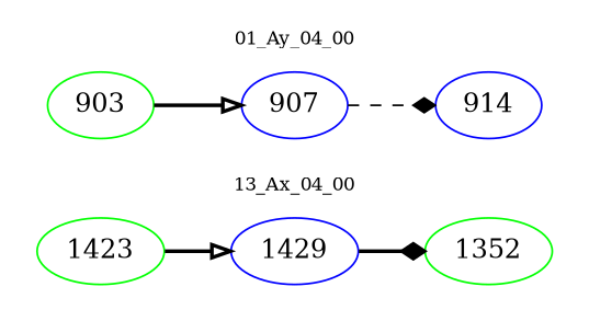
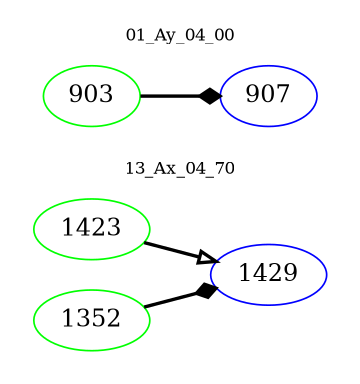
  digraph {
    rankdir=LR
    node [color=green]
    edge [arrowhead=onormal color=black style=bold]
    n1 [label=1423]
    n2 [color=blue label=1429]
    n3 [label=1352]
    n4 [label=903]
    n5 [color=blue label=907]
-   n6 [color=blue label=914]
    subgraph cluster_1 {
      color=white
      fontsize=10
-     label="13_Ax_04_00"
+     label="13_Ax_04_70"
      n1
      n2
      n3
    }
    subgraph cluster_2 {
      color=white
      fontsize=10
      label="01_Ay_04_00"
      n4
      n5
-     n6
    }
    n1 -> n2
-   n2 -> n3 [arrowhead=diamond]
-   n4 -> n5
-   n5 -> n6 [arrowhead=diamond style=dashed]
+   n3 -> n2 [arrowhead=diamond]
+   n4 -> n5 [arrowhead=diamond]
  }
